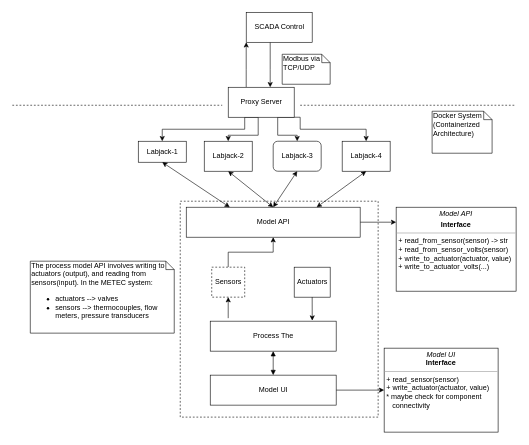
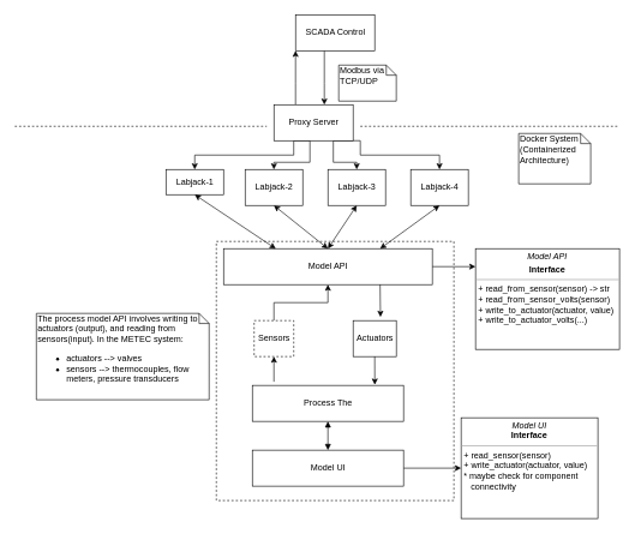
  <mxCell id="0" />
  <mxCell id="1" parent="0" />
  <mxCell id="2" value="" style="rounded=0;whiteSpace=wrap;html=1;dashed=1;fillColor=none;" parent="1" vertex="1"><mxGeometry x="300" y="335" width="330" height="360" as="geometry" /></mxCell>
  <mxCell id="3" value="" style="edgeStyle=orthogonalEdgeStyle;rounded=0;orthogonalLoop=1;jettySize=auto;html=1;" parent="1" source="4" target="10" edge="1"><mxGeometry relative="1" as="geometry"><Array as="points"><mxPoint x="450" y="115" /><mxPoint x="450" y="115" /></Array></mxGeometry></mxCell>
  <mxCell id="4" value="SCADA Control" style="html=1;" parent="1" vertex="1"><mxGeometry x="410" y="20" width="110" height="50" as="geometry" /></mxCell>
  <mxCell id="5" value="" style="edgeStyle=orthogonalEdgeStyle;rounded=0;orthogonalLoop=1;jettySize=auto;html=1;" parent="1" source="10" target="4" edge="1"><mxGeometry relative="1" as="geometry"><Array as="points"><mxPoint x="410" y="115" /><mxPoint x="410" y="115" /></Array></mxGeometry></mxCell>
  <mxCell id="6" style="edgeStyle=orthogonalEdgeStyle;rounded=0;orthogonalLoop=1;jettySize=auto;html=1;exitX=0.75;exitY=1;exitDx=0;exitDy=0;" parent="1" source="10" target="15" edge="1"><mxGeometry relative="1" as="geometry"><Array as="points"><mxPoint x="500" y="195" /><mxPoint x="500" y="215" /><mxPoint x="610" y="215" /></Array></mxGeometry></mxCell>
  <mxCell id="7" style="edgeStyle=orthogonalEdgeStyle;rounded=0;orthogonalLoop=1;jettySize=auto;html=1;exitX=0.75;exitY=1;exitDx=0;exitDy=0;" parent="1" source="10" target="14" edge="1"><mxGeometry relative="1" as="geometry"><Array as="points"><mxPoint x="463" y="225" /><mxPoint x="495" y="225" /></Array></mxGeometry></mxCell>
  <mxCell id="8" style="edgeStyle=orthogonalEdgeStyle;rounded=0;orthogonalLoop=1;jettySize=auto;html=1;exitX=0.25;exitY=1;exitDx=0;exitDy=0;entryX=0.5;entryY=0;entryDx=0;entryDy=0;" parent="1" source="10" target="13" edge="1"><mxGeometry relative="1" as="geometry"><Array as="points"><mxPoint x="430" y="195" /><mxPoint x="430" y="225" /><mxPoint x="380" y="225" /></Array></mxGeometry></mxCell>
  <mxCell id="9" style="edgeStyle=orthogonalEdgeStyle;rounded=0;orthogonalLoop=1;jettySize=auto;html=1;exitX=0.25;exitY=1;exitDx=0;exitDy=0;entryX=0.5;entryY=0;entryDx=0;entryDy=0;" parent="1" source="10" target="12" edge="1"><mxGeometry relative="1" as="geometry" /></mxCell>
  <mxCell id="10" value="Proxy Server" style="html=1;" parent="1" vertex="1"><mxGeometry x="380" y="145" width="110" height="50" as="geometry" /></mxCell>
  <mxCell id="11" value="Modbus via&lt;br&gt;TCP/UDP" style="shape=note;whiteSpace=wrap;html=1;size=14;verticalAlign=top;align=left;spacingTop=-6;" parent="1" vertex="1"><mxGeometry x="470" y="90" width="80" height="50" as="geometry" /></mxCell>
  <mxCell id="12" value="Labjack-1" style="html=1;" parent="1" vertex="1"><mxGeometry x="230" y="235" width="80" height="35" as="geometry" /></mxCell>
  <mxCell id="13" value="Labjack-2" style="html=1;" parent="1" vertex="1"><mxGeometry x="340" y="235" width="80" height="50" as="geometry" /></mxCell>
- <mxCell id="14" value="Labjack-3" style="html=1;rounded=1;" parent="1" vertex="1"><mxGeometry x="455" y="235" width="80" height="50" as="geometry" /></mxCell>
+ <mxCell id="14" value="Labjack-3" style="html=1;" parent="1" vertex="1"><mxGeometry x="455" y="235" width="80" height="50" as="geometry" /></mxCell>
  <mxCell id="15" value="Labjack-4" style="html=1;" parent="1" vertex="1"><mxGeometry x="570" y="235" width="80" height="50" as="geometry" /></mxCell>
  <mxCell id="16" value="" style="endArrow=none;dashed=1;html=1;" parent="1" edge="1"><mxGeometry width="50" height="50" relative="1" as="geometry"><mxPoint y="175" as="sourcePoint" x="20" /><mxPoint x="370" y="175" as="targetPoint" /><Array as="points" /></mxGeometry></mxCell>
  <mxCell id="17" value="" style="endArrow=none;dashed=1;html=1;" parent="1" edge="1"><mxGeometry width="50" height="50" relative="1" as="geometry"><mxPoint x="500" y="175" as="sourcePoint" /><mxPoint x="860" y="175" as="targetPoint" /></mxGeometry></mxCell>
  <mxCell id="18" value="Docker System (Containerized&lt;br&gt;Architecture)" style="shape=note;whiteSpace=wrap;html=1;size=14;verticalAlign=top;align=left;spacingTop=-6;" parent="1" vertex="1"><mxGeometry x="720" y="185" width="100" height="70" as="geometry" /></mxCell>
  <mxCell id="19" style="edgeStyle=orthogonalEdgeStyle;rounded=0;orthogonalLoop=1;jettySize=auto;html=1;entryX=0;entryY=0.5;entryDx=0;entryDy=0;" parent="1" source="20" edge="1"><mxGeometry relative="1" as="geometry"><mxPoint x="660" y="370" as="targetPoint" /></mxGeometry></mxCell>
  <mxCell id="20" value="Model API" style="html=1;" parent="1" vertex="1"><mxGeometry x="310" y="345" width="290" height="50" as="geometry" /></mxCell>
  <mxCell id="21" value="" style="endArrow=classic;startArrow=classic;html=1;entryX=0.5;entryY=1;entryDx=0;entryDy=0;exitX=0.25;exitY=0;exitDx=0;exitDy=0;" parent="1" source="20" target="12" edge="1"><mxGeometry width="50" height="50" relative="1" as="geometry"><mxPoint x="30" y="545" as="sourcePoint" /><mxPoint x="80" y="495" as="targetPoint" /></mxGeometry></mxCell>
  <mxCell id="22" value="" style="endArrow=classic;startArrow=classic;html=1;entryX=0.5;entryY=1;entryDx=0;entryDy=0;exitX=0.5;exitY=0;exitDx=0;exitDy=0;" parent="1" source="20" target="13" edge="1"><mxGeometry width="50" height="50" relative="1" as="geometry"><mxPoint x="30" y="545" as="sourcePoint" /><mxPoint x="80" y="495" as="targetPoint" /></mxGeometry></mxCell>
  <mxCell id="23" value="" style="endArrow=classic;startArrow=classic;html=1;entryX=0.5;entryY=1;entryDx=0;entryDy=0;exitX=0.5;exitY=0;exitDx=0;exitDy=0;" parent="1" source="20" target="14" edge="1"><mxGeometry width="50" height="50" relative="1" as="geometry"><mxPoint x="30" y="465" as="sourcePoint" /><mxPoint x="80" y="415" as="targetPoint" /></mxGeometry></mxCell>
  <mxCell id="24" value="" style="endArrow=classic;startArrow=classic;html=1;exitX=0.75;exitY=0;exitDx=0;exitDy=0;" parent="1" source="20" edge="1"><mxGeometry width="50" height="50" relative="1" as="geometry"><mxPoint x="560" y="335" as="sourcePoint" /><mxPoint x="610" y="285" as="targetPoint" /></mxGeometry></mxCell>
  <mxCell id="25" value="" style="edgeStyle=orthogonalEdgeStyle;rounded=0;orthogonalLoop=1;jettySize=auto;html=1;" parent="1" source="26" target="20" edge="1"><mxGeometry relative="1" as="geometry" /></mxCell>
  <mxCell id="26" value="Sensors" style="html=1;dashed=1;" parent="1" vertex="1"><mxGeometry x="352.5" y="445" width="55" height="50" as="geometry" /></mxCell>
  <mxCell id="27" value="Actuators" style="html=1;" parent="1" vertex="1"><mxGeometry x="490" y="445" width="60" height="50" as="geometry" /></mxCell>
  <mxCell id="28" value="Process The" style="html=1;" parent="1" vertex="1"><mxGeometry x="350" y="535" width="210" height="50" as="geometry" /></mxCell>
+ <mxCell id="29" value="" style="endArrow=classic;html=1;exitX=0.75;exitY=1;exitDx=0;exitDy=0;entryX=0.633;entryY=-0.1;entryDx=0;entryDy=0;entryPerimeter=0;" parent="1" source="20" target="27" edge="1"><mxGeometry width="50" height="50" relative="1" as="geometry"><mxPoint x="610" y="445" as="sourcePoint" /><mxPoint x="660" y="395" as="targetPoint" /></mxGeometry></mxCell>
  <mxCell id="30" value="" style="endArrow=classic;html=1;exitX=0.5;exitY=1;exitDx=0;exitDy=0;entryX=0.81;entryY=-0.02;entryDx=0;entryDy=0;entryPerimeter=0;" parent="1" source="27" target="28" edge="1"><mxGeometry width="50" height="50" relative="1" as="geometry"><mxPoint x="485" y="535" as="sourcePoint" /><mxPoint x="535" y="485" as="targetPoint" /></mxGeometry></mxCell>
  <mxCell id="31" value="" style="endArrow=classic;html=1;entryX=0.5;entryY=1;entryDx=0;entryDy=0;" parent="1" target="26" edge="1"><mxGeometry width="50" height="50" relative="1" as="geometry"><mxPoint x="380" y="530" as="sourcePoint" /><mxPoint x="400" y="505" as="targetPoint" /></mxGeometry></mxCell>
  <mxCell id="32" value="&lt;p style=&quot;margin: 0px ; margin-top: 4px ; text-align: center&quot;&gt;&lt;i&gt;Model API&lt;/i&gt;&lt;/p&gt;&lt;p style=&quot;margin: 0px ; margin-top: 4px ; text-align: center&quot;&gt;&lt;b&gt;Interface&lt;/b&gt;&lt;/p&gt;&lt;hr size=&quot;1&quot;&gt;&lt;p style=&quot;margin: 0px ; margin-left: 4px&quot;&gt;&lt;span&gt;+ read_from_sensor(sensor) -&amp;gt; str&lt;/span&gt;&lt;br&gt;&lt;/p&gt;&lt;p style=&quot;margin: 0px ; margin-left: 4px&quot;&gt;+ read_from_sensor_volts(sensor)&lt;/p&gt;&lt;p style=&quot;margin: 0px ; margin-left: 4px&quot;&gt;+ write_to_actuator(actuator, value)&lt;/p&gt;&lt;p style=&quot;margin: 0px ; margin-left: 4px&quot;&gt;+ write_to_actuator_volts(...)&lt;/p&gt;" style="verticalAlign=top;align=left;overflow=fill;fontSize=12;fontFamily=Helvetica;html=1;" parent="1" vertex="1"><mxGeometry x="660" y="345" width="200" height="140" as="geometry" /></mxCell>
  <mxCell id="33" value="The process model API involves writing to actuators (output), and reading from sensors(input). In the METEC system:&lt;br&gt;&lt;ul&gt;&lt;li&gt;actuators --&amp;gt; valves&lt;/li&gt;&lt;li&gt;sensors --&amp;gt; thermocouples, flow meters, pressure transducers&lt;/li&gt;&lt;/ul&gt;" style="shape=note;whiteSpace=wrap;html=1;size=14;verticalAlign=top;align=left;spacingTop=-6;" parent="1" vertex="1"><mxGeometry x="50" y="435" width="240" height="120" as="geometry" /></mxCell>
  <mxCell id="34" value="" style="edgeStyle=none;rounded=0;orthogonalLoop=1;jettySize=auto;html=1;entryX=0;entryY=0.5;entryDx=0;entryDy=0;" parent="1" source="35" target="37" edge="1"><mxGeometry relative="1" as="geometry"><mxPoint x="620" y="650" as="targetPoint" /></mxGeometry></mxCell>
  <mxCell id="35" value="Model UI" style="html=1;" parent="1" vertex="1"><mxGeometry x="350" y="625" width="210" height="50" as="geometry" /></mxCell>
  <mxCell id="36" value="" style="endArrow=block;startArrow=block;endFill=1;startFill=1;html=1;exitX=0.5;exitY=1;exitDx=0;exitDy=0;entryX=0.5;entryY=0;entryDx=0;entryDy=0;" parent="1" source="28" target="35" edge="1"><mxGeometry width="160" relative="1" as="geometry"><mxPoint x="30" y="675" as="sourcePoint" /><mxPoint x="190" y="675" as="targetPoint" /></mxGeometry></mxCell>
  <mxCell id="37" value="&lt;p style=&quot;margin: 0px ; margin-top: 4px ; text-align: center&quot;&gt;&lt;i&gt;Model UI&lt;/i&gt;&lt;br&gt;&lt;b&gt;Interface&lt;/b&gt;&lt;/p&gt;&lt;hr size=&quot;1&quot;&gt;&lt;p style=&quot;margin: 0px ; margin-left: 4px&quot;&gt;&lt;span&gt;+ read_sensor(sensor)&lt;/span&gt;&lt;br&gt;&lt;/p&gt;&lt;p style=&quot;margin: 0px ; margin-left: 4px&quot;&gt;+ write_actuator(actuator, value)&lt;/p&gt;&lt;p style=&quot;margin: 0px ; margin-left: 4px&quot;&gt;* maybe check for component&amp;nbsp;&lt;/p&gt;&lt;p style=&quot;margin: 0px ; margin-left: 4px&quot;&gt;&amp;nbsp; &amp;nbsp;connectivity&lt;/p&gt;" style="verticalAlign=top;align=left;overflow=fill;fontSize=12;fontFamily=Helvetica;html=1;" parent="1" vertex="1"><mxGeometry x="640" y="580" width="190" height="140" as="geometry" /></mxCell>
